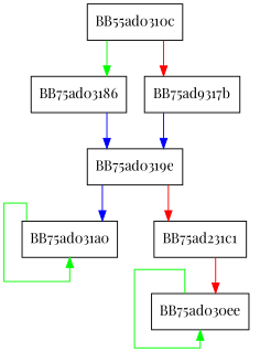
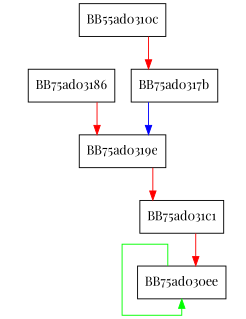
  digraph {
    fontname="Playfair Display"
    splines=ortho
    node [fontname="Playfair Display" shape=box]
    edge [color=red fontname="Playfair Display"]
    n1 [label=BB55ad0310c]
    BB75ad03186
-   BB75ad0317b [label=BB75ad9317b]
+   BB75ad0317b
    BB75ad0319e
-   BB75ad031a0
-   BB75ad031c1 [label=BB75ad231c1]
+   BB75ad031c1
    n7 [label=BB75ad030ee]
-   n1 -> BB75ad03186 [color=green]
    n1 -> BB75ad0317b
-   BB75ad03186 -> BB75ad0319e [color=blue]
+   BB75ad03186 -> BB75ad0319e
    BB75ad0317b -> BB75ad0319e [color=blue]
-   BB75ad0319e -> BB75ad031a0 [color=blue]
    BB75ad0319e -> BB75ad031c1
-   BB75ad031a0 -> BB75ad031a0 [color=green]
    BB75ad031c1 -> n7
    n7 -> n7 [color=green]
  }
